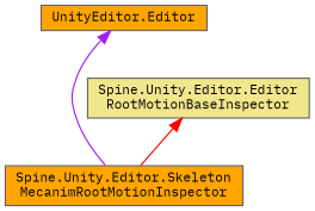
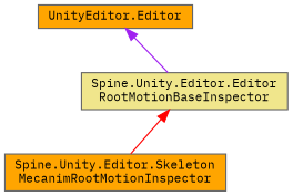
  digraph {
    fontname="IBM Plex Mono"
    node [color=gray40 fillcolor=orange fontname="IBM Plex Mono" fontsize=10 shape=box style=filled]
    edge [dir=back fontname="IBM Plex Mono" fontsize=10 labelfontname=Helvetica labelfontsize=10 style=solid]
    n1 [fontcolor=black height=0.2 label="Spine.Unity.Editor.Skeleton\lMecanimRootMotionInspector" width=0.4]
    n2 [fillcolor=khaki height=0.2 label="Spine.Unity.Editor.Editor\lRootMotionBaseInspector" width=0.4]
    n3 [height=0.2 label="UnityEditor.Editor" width=0.4]
    n2 -> n1 [color=red]
-   n3 -> n1 [color=purple]
+   n3 -> n2 [color=purple]
  }
